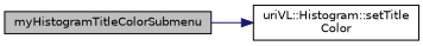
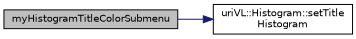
  digraph {
    rankdir=LR
    node [color=black fontname=Helvetica fontsize=10 shape=record style=filled]
    n1 [fillcolor=grey75 fontcolor=black height=0.2 label=myHistogramTitleColorSubmenu width=0.4]
-   n2 [fillcolor=white height=0.2 label="uriVL::Histogram::setTitle\lColor" width=0.4]
+   n2 [fillcolor=white height=0.2 label="uriVL::Histogram::setTitle\lHistogram" width=0.4]
    n1 -> n2 [color=midnightblue fontname=Helvetica fontsize=10 labelfontname=Helvetica labelfontsize=10 style=solid]
  }
